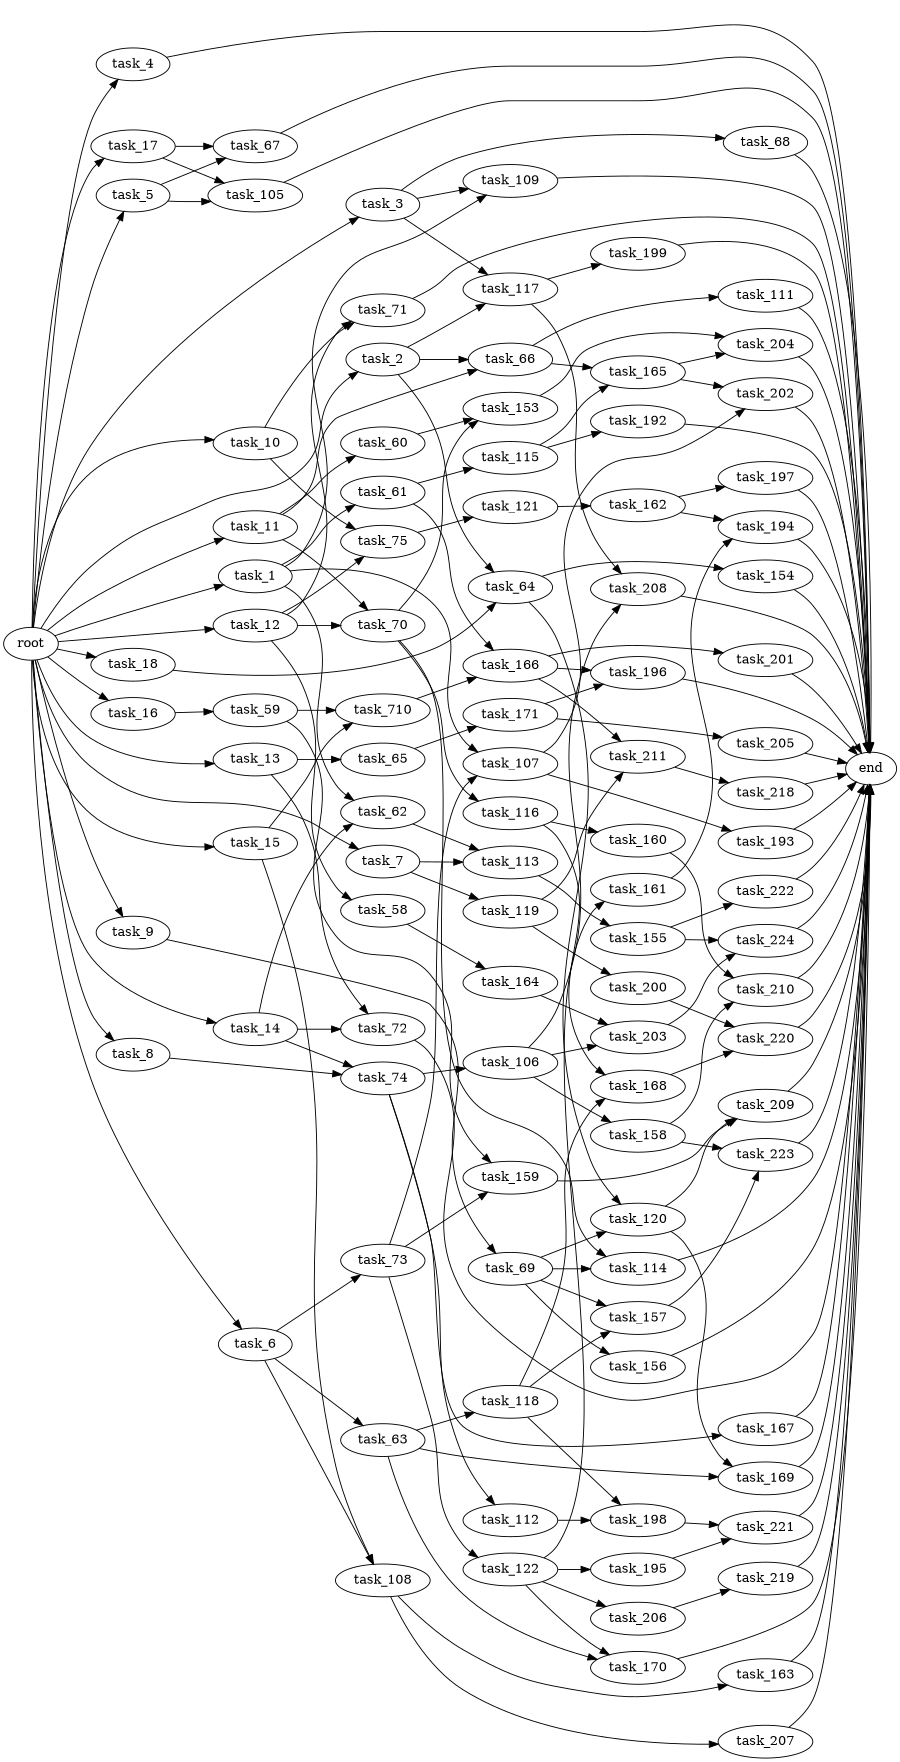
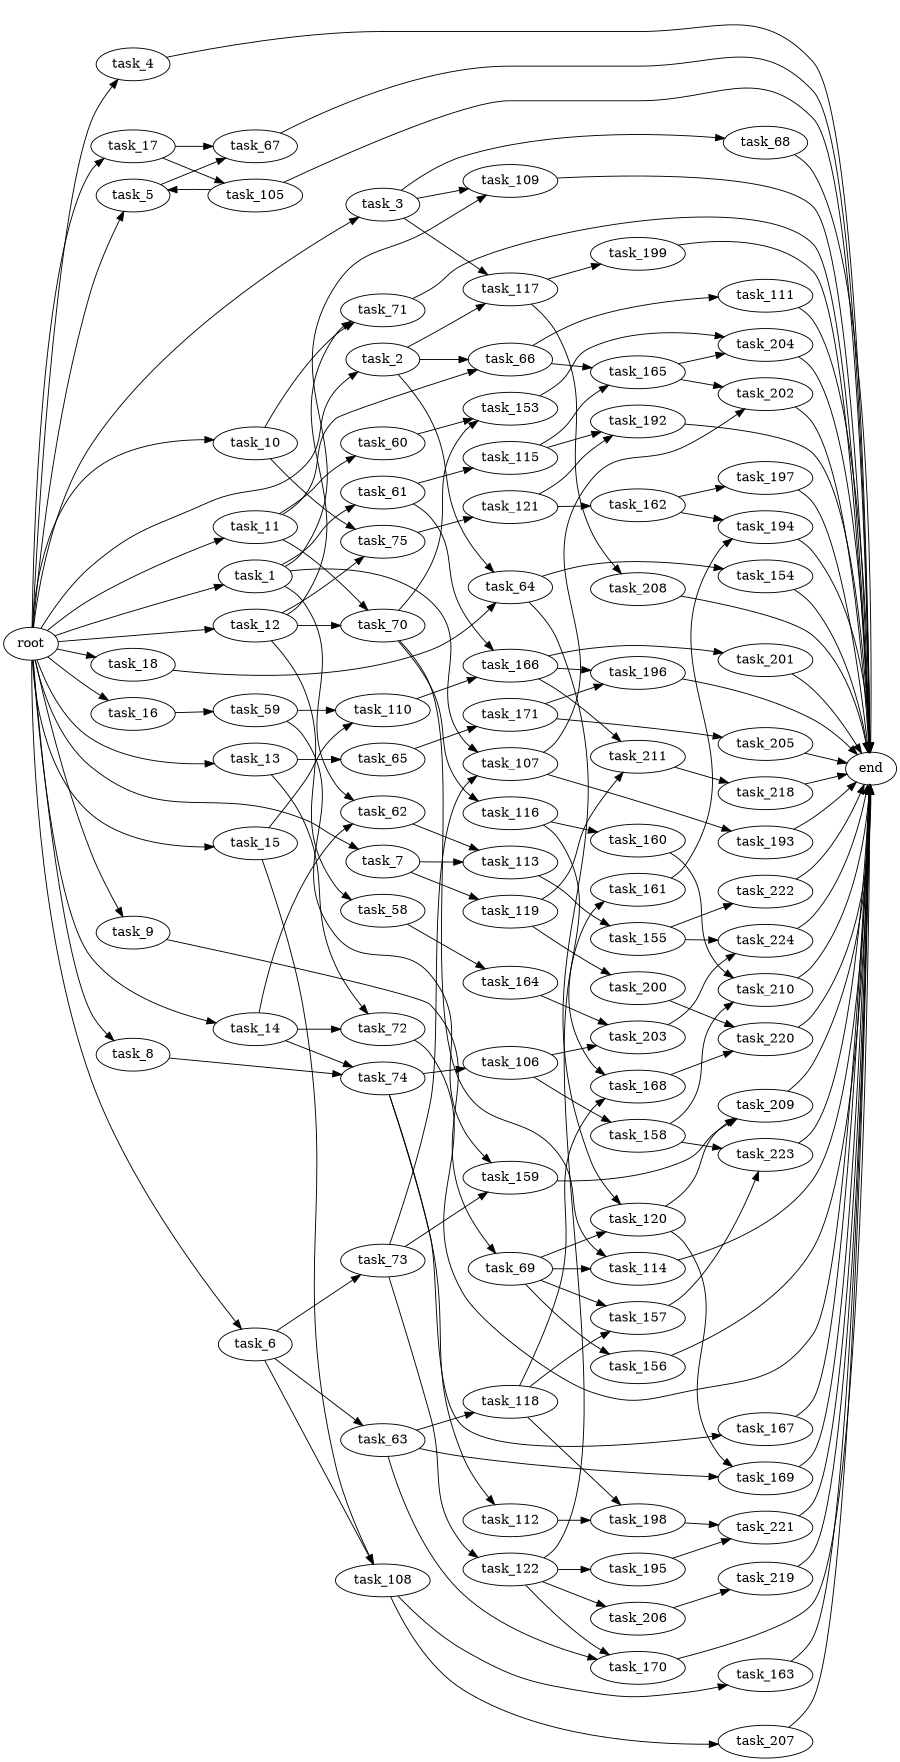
  digraph {
    rankdir=LR
    root
    task_1
    task_2
    task_3
    task_4
    task_5
    task_6
    task_7
    task_8
    task_9
    task_10
    task_11
    task_12
    task_13
    task_14
    task_15
    task_16
    task_17
    task_18
    task_61
    task_62
    task_107
    task_109
    task_64
    task_66
    task_117
    task_68
    end
    task_67
    task_105
    task_63
    task_73
    task_108
    task_113
    task_119
    task_74
    task_69
    task_71
    task_75
    task_60
    task_70
    task_58
    task_65
    task_72
-   task_110 [label=task_710]
+   task_110
    task_59
    task_115
    task_166
    task_193
    task_202
    task_120
    task_154
    task_111
    task_165
    task_208
    task_199
    task_118
    task_169
    task_170
    task_159
    task_122
    task_163
    task_207
    task_155
    task_200
    task_211
    task_106
    task_112
    task_167
    task_114
    task_156
    task_157
    task_121
    task_153
    task_116
    task_164
    task_171
    task_203
    task_209
    task_204
    task_192
    task_196
    task_201
    task_198
    task_168
    task_205
    task_223
    task_160
    task_161
    task_195
    task_206
    task_158
    task_162
    task_210
    task_224
    task_221
    task_222
    task_220
    task_218
    task_194
    task_197
    task_219
    root -> task_1
    root -> task_2
    root -> task_3
    root -> task_4
    root -> task_5
    root -> task_6
    root -> task_7
    root -> task_8
    root -> task_9
    root -> task_10
    root -> task_11
    root -> task_12
    root -> task_13
    root -> task_14
    root -> task_15
    root -> task_16
    root -> task_17
    root -> task_18
    task_1 -> task_61
    task_1 -> task_62
    task_1 -> task_107
    task_1 -> task_109
    task_2 -> task_64
    task_2 -> task_66
    task_2 -> task_117
    task_3 -> task_109
    task_3 -> task_117
    task_3 -> task_68
    task_4 -> end
    task_5 -> task_67
-   task_5 -> task_105
+   task_105 -> task_5
    task_6 -> task_63
    task_6 -> task_73
    task_6 -> task_108
    task_7 -> task_113
    task_7 -> task_119
    task_8 -> task_74
    task_9 -> task_69
    task_10 -> task_71
    task_10 -> task_75
    task_11 -> task_66
    task_11 -> task_60
    task_11 -> task_70
    task_12 -> task_71
    task_12 -> task_75
    task_12 -> task_70
    task_12 -> task_58
    task_13 -> task_65
    task_13 -> task_72
    task_14 -> task_62
    task_14 -> task_74
    task_14 -> task_72
    task_15 -> task_108
    task_15 -> task_110
    task_16 -> task_59
    task_17 -> task_67
    task_17 -> task_105
    task_18 -> task_64
    task_61 -> task_115
    task_61 -> task_166
    task_62 -> task_113
    task_107 -> task_193
    task_107 -> task_202
    task_109 -> end
    task_64 -> task_120
    task_64 -> task_154
    task_66 -> task_111
    task_66 -> task_165
    task_117 -> task_208
    task_117 -> task_199
    task_68 -> end
    task_67 -> end
    task_105 -> end
    task_63 -> task_118
    task_63 -> task_169
    task_63 -> task_170
    task_73 -> task_107
    task_73 -> task_159
    task_73 -> task_122
    task_108 -> task_163
    task_108 -> task_207
    task_113 -> task_155
    task_119 -> task_200
    task_119 -> task_211
    task_74 -> task_106
    task_74 -> task_112
    task_74 -> task_167
    task_69 -> task_120
    task_69 -> task_114
    task_69 -> task_156
    task_69 -> task_157
    task_71 -> end
    task_75 -> task_121
    task_60 -> task_153
    task_70 -> task_114
    task_70 -> task_153
    task_70 -> task_116
    task_58 -> task_164
    task_65 -> task_171
    task_72 -> end
    task_110 -> task_166
    task_59 -> task_110
    task_59 -> task_159
    task_115 -> task_165
    task_115 -> task_192
    task_166 -> task_211
    task_166 -> task_196
    task_166 -> task_201
    task_193 -> end
    task_202 -> end
    task_120 -> task_169
    task_120 -> task_209
    task_154 -> end
    task_111 -> end
    task_165 -> task_202
    task_165 -> task_204
    task_208 -> end
    task_199 -> end
    task_118 -> task_157
    task_118 -> task_198
    task_118 -> task_168
    task_169 -> end
    task_170 -> end
    task_159 -> task_209
    task_122 -> task_170
    task_122 -> task_161
    task_122 -> task_195
    task_122 -> task_206
    task_163 -> end
    task_207 -> end
    task_155 -> task_224
    task_155 -> task_222
    task_200 -> task_220
    task_211 -> task_218
-   task_106 -> task_208
    task_106 -> task_203
    task_106 -> task_158
    task_112 -> task_198
    task_167 -> end
    task_114 -> end
    task_156 -> end
    task_157 -> task_223
+   task_121 -> task_192
    task_121 -> task_162
    task_153 -> task_204
    task_116 -> task_168
    task_116 -> task_160
    task_164 -> task_203
    task_171 -> task_196
    task_171 -> task_205
    task_203 -> task_224
    task_209 -> end
    task_204 -> end
    task_192 -> end
    task_196 -> end
    task_201 -> end
    task_198 -> task_221
    task_168 -> task_220
    task_205 -> end
    task_223 -> end
    task_160 -> task_210
    task_161 -> task_194
    task_195 -> task_221
    task_206 -> task_219
    task_158 -> task_223
    task_158 -> task_210
    task_162 -> task_194
    task_162 -> task_197
    task_210 -> end
    task_224 -> end
    task_221 -> end
    task_222 -> end
    task_220 -> end
    task_218 -> end
    task_194 -> end
    task_197 -> end
    task_219 -> end
  }
